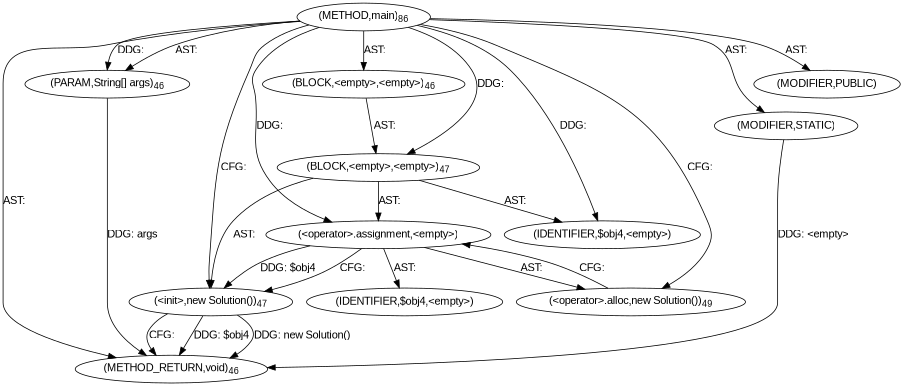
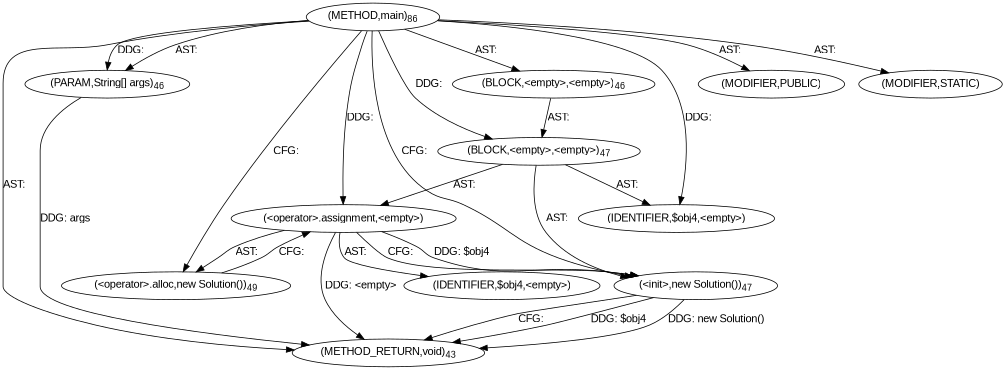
  digraph {
    fontname="Liberation Sans"
    node [fontname="Liberation Sans"]
    edge [fontname="Liberation Sans"]
    n1 [label=<(METHOD,main)<SUB>86</SUB>>]
    n2 [label=<(PARAM,String[] args)<SUB>46</SUB>>]
    n3 [label=<(BLOCK,&lt;empty&gt;,&lt;empty&gt;)<SUB>46</SUB>>]
    n4 [label=<(BLOCK,&lt;empty&gt;,&lt;empty&gt;)<SUB>47</SUB>>]
    n5 [label=<(&lt;operator&gt;.assignment,&lt;empty&gt;)>]
    n6 [label=<(&lt;operator&gt;.alloc,new Solution())<SUB>49</SUB>>]
    n7 [label=<(&lt;init&gt;,new Solution())<SUB>47</SUB>>]
    n8 [label=<(IDENTIFIER,$obj4,&lt;empty&gt;)>]
    n9 [label=<(MODIFIER,PUBLIC)>]
    n10 [label=<(MODIFIER,STATIC)>]
-   n11 [label=<(METHOD_RETURN,void)<SUB>46</SUB>>]
+   n11 [label=<(METHOD_RETURN,void)<SUB>43</SUB>>]
    n12 [label=<(IDENTIFIER,$obj4,&lt;empty&gt;)>]
    n1 -> n2 [label="AST: "]
    n1 -> n2 [label="DDG: "]
    n1 -> n3 [label="AST: "]
    n1 -> n4 [label="DDG: "]
    n1 -> n5 [label="DDG: "]
    n1 -> n6 [label="CFG: "]
    n1 -> n7 [label="CFG: "]
    n1 -> n8 [label="DDG: "]
    n1 -> n9 [label="AST: "]
    n1 -> n10 [label="AST: "]
    n1 -> n11 [label="AST: "]
    n2 -> n11 [label="DDG: args"]
    n3 -> n4 [label="AST: "]
    n4 -> n5 [label="AST: "]
    n4 -> n7 [label="AST: "]
    n4 -> n8 [label="AST: "]
    n5 -> n6 [label="AST: "]
    n5 -> n7 [label="CFG: "]
    n5 -> n7 [label="DDG: $obj4"]
-   n10 -> n11 [label="DDG: &lt;empty&gt;"]
+   n5 -> n11 [label="DDG: &lt;empty&gt;"]
    n5 -> n12 [label="AST: "]
    n6 -> n5 [label="CFG: "]
    n7 -> n11 [label="CFG: "]
    n7 -> n11 [label="DDG: $obj4"]
    n7 -> n11 [label="DDG: new Solution()"]
  }
